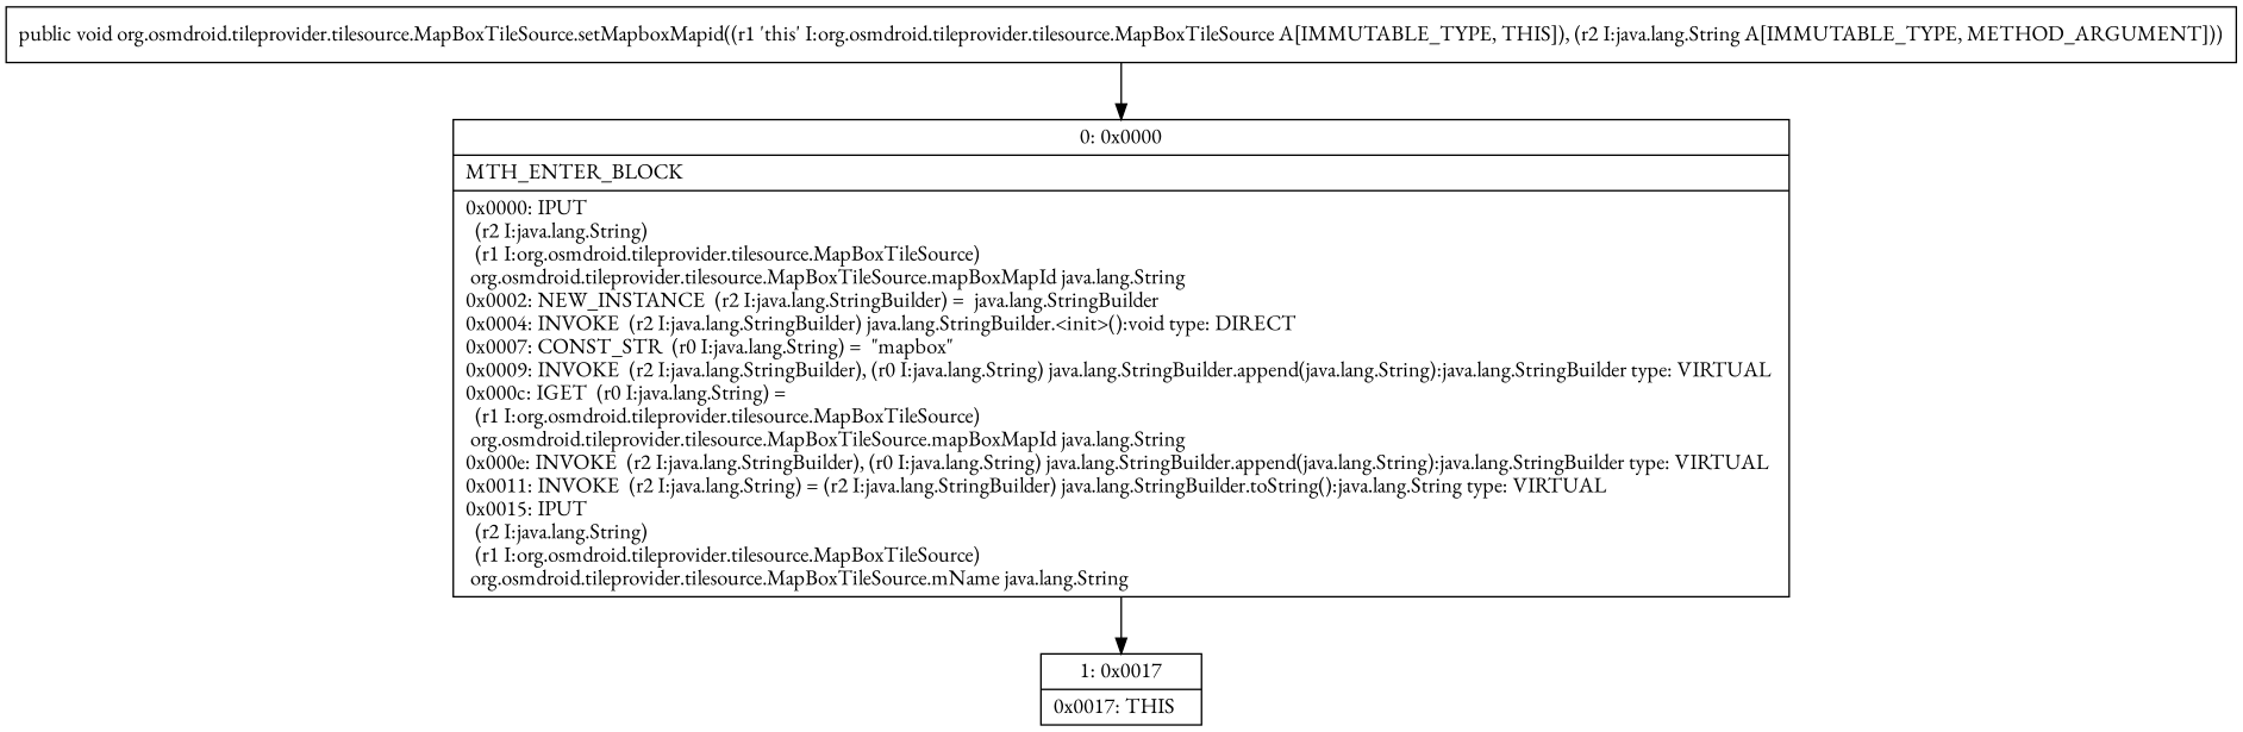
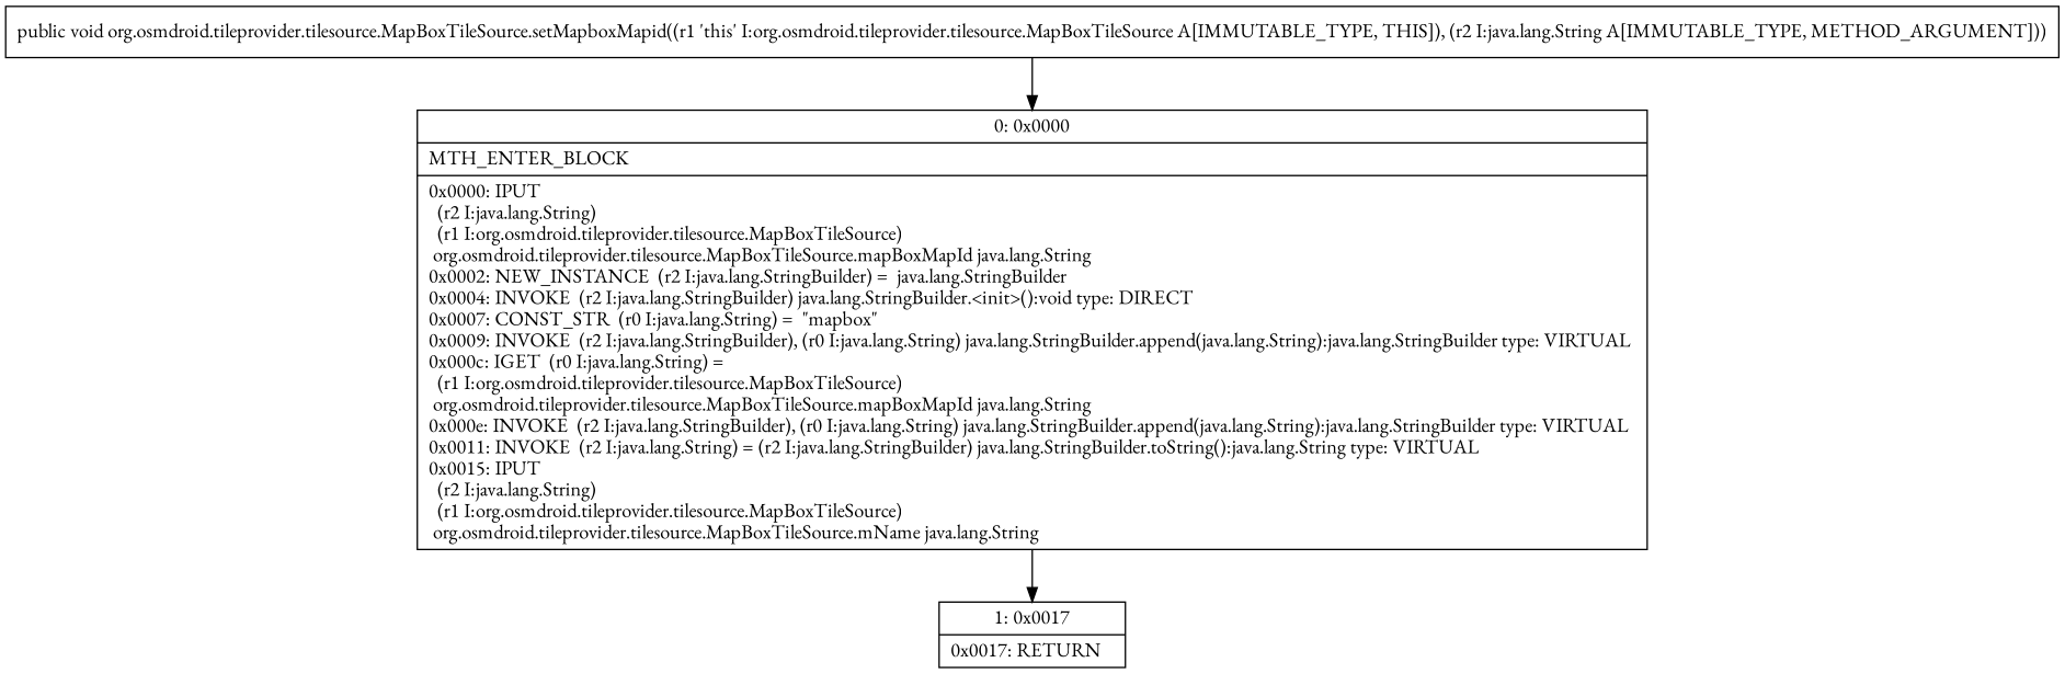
  digraph {
    fontname="EB Garamond"
    node [shape=record fontname="EB Garamond"]
    edge [fontname="EB Garamond"]
    n1 [label="{0\:\ 0x0000|MTH_ENTER_BLOCK\l|0x0000: IPUT  \l  (r2 I:java.lang.String)\l  (r1 I:org.osmdroid.tileprovider.tilesource.MapBoxTileSource)\l org.osmdroid.tileprovider.tilesource.MapBoxTileSource.mapBoxMapId java.lang.String \l0x0002: NEW_INSTANCE  (r2 I:java.lang.StringBuilder) =  java.lang.StringBuilder \l0x0004: INVOKE  (r2 I:java.lang.StringBuilder) java.lang.StringBuilder.\<init\>():void type: DIRECT \l0x0007: CONST_STR  (r0 I:java.lang.String) =  \"mapbox\" \l0x0009: INVOKE  (r2 I:java.lang.StringBuilder), (r0 I:java.lang.String) java.lang.StringBuilder.append(java.lang.String):java.lang.StringBuilder type: VIRTUAL \l0x000c: IGET  (r0 I:java.lang.String) = \l  (r1 I:org.osmdroid.tileprovider.tilesource.MapBoxTileSource)\l org.osmdroid.tileprovider.tilesource.MapBoxTileSource.mapBoxMapId java.lang.String \l0x000e: INVOKE  (r2 I:java.lang.StringBuilder), (r0 I:java.lang.String) java.lang.StringBuilder.append(java.lang.String):java.lang.StringBuilder type: VIRTUAL \l0x0011: INVOKE  (r2 I:java.lang.String) = (r2 I:java.lang.StringBuilder) java.lang.StringBuilder.toString():java.lang.String type: VIRTUAL \l0x0015: IPUT  \l  (r2 I:java.lang.String)\l  (r1 I:org.osmdroid.tileprovider.tilesource.MapBoxTileSource)\l org.osmdroid.tileprovider.tilesource.MapBoxTileSource.mName java.lang.String \l}"]
-   n2 [label="{1\:\ 0x0017|0x0017: THIS   \l}"]
+   n2 [label="{1\:\ 0x0017|0x0017: RETURN   \l}"]
    n3 [label="{public void org.osmdroid.tileprovider.tilesource.MapBoxTileSource.setMapboxMapid((r1 'this' I:org.osmdroid.tileprovider.tilesource.MapBoxTileSource A[IMMUTABLE_TYPE, THIS]), (r2 I:java.lang.String A[IMMUTABLE_TYPE, METHOD_ARGUMENT])) }"]
    n1 -> n2
    n3 -> n1
  }
